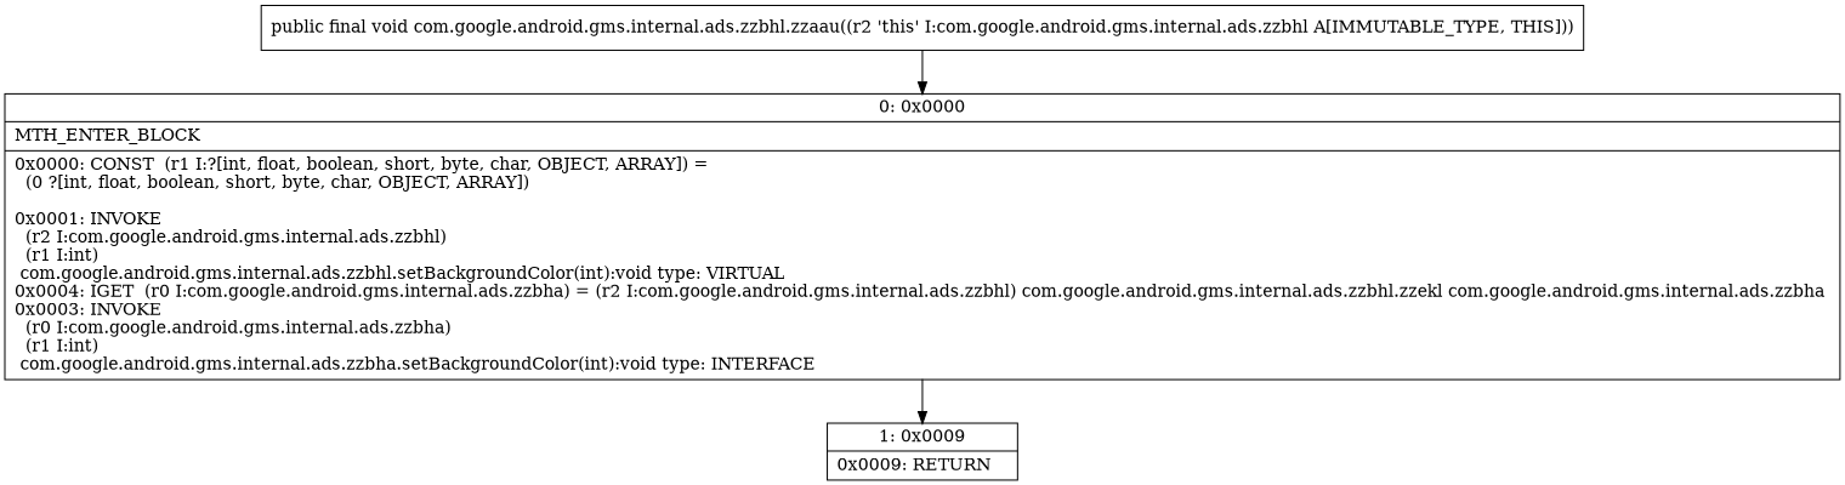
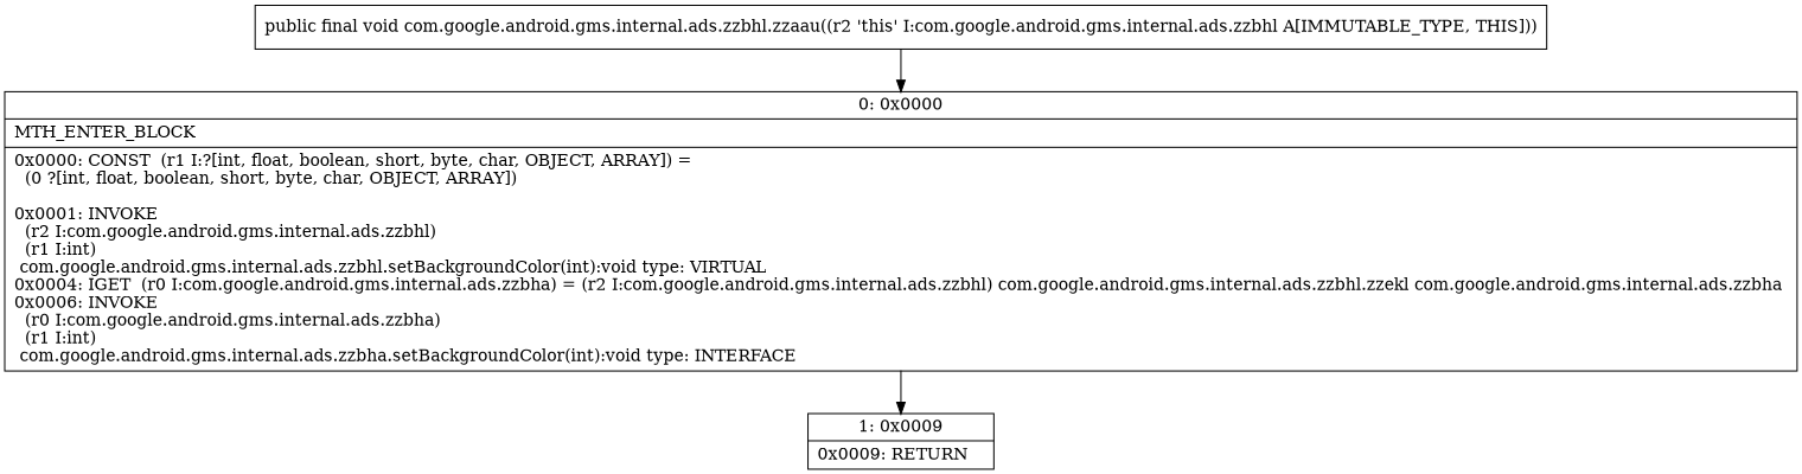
  digraph {
    node [shape=record]
-   n1 [label="{0\:\ 0x0000|MTH_ENTER_BLOCK\l|0x0000: CONST  (r1 I:?[int, float, boolean, short, byte, char, OBJECT, ARRAY]) = \l  (0 ?[int, float, boolean, short, byte, char, OBJECT, ARRAY])\l \l0x0001: INVOKE  \l  (r2 I:com.google.android.gms.internal.ads.zzbhl)\l  (r1 I:int)\l com.google.android.gms.internal.ads.zzbhl.setBackgroundColor(int):void type: VIRTUAL \l0x0004: IGET  (r0 I:com.google.android.gms.internal.ads.zzbha) = (r2 I:com.google.android.gms.internal.ads.zzbhl) com.google.android.gms.internal.ads.zzbhl.zzekl com.google.android.gms.internal.ads.zzbha \l0x0003: INVOKE  \l  (r0 I:com.google.android.gms.internal.ads.zzbha)\l  (r1 I:int)\l com.google.android.gms.internal.ads.zzbha.setBackgroundColor(int):void type: INTERFACE \l}"]
+   n1 [label="{0\:\ 0x0000|MTH_ENTER_BLOCK\l|0x0000: CONST  (r1 I:?[int, float, boolean, short, byte, char, OBJECT, ARRAY]) = \l  (0 ?[int, float, boolean, short, byte, char, OBJECT, ARRAY])\l \l0x0001: INVOKE  \l  (r2 I:com.google.android.gms.internal.ads.zzbhl)\l  (r1 I:int)\l com.google.android.gms.internal.ads.zzbhl.setBackgroundColor(int):void type: VIRTUAL \l0x0004: IGET  (r0 I:com.google.android.gms.internal.ads.zzbha) = (r2 I:com.google.android.gms.internal.ads.zzbhl) com.google.android.gms.internal.ads.zzbhl.zzekl com.google.android.gms.internal.ads.zzbha \l0x0006: INVOKE  \l  (r0 I:com.google.android.gms.internal.ads.zzbha)\l  (r1 I:int)\l com.google.android.gms.internal.ads.zzbha.setBackgroundColor(int):void type: INTERFACE \l}"]
    n2 [label="{1\:\ 0x0009|0x0009: RETURN   \l}"]
    n3 [label="{public final void com.google.android.gms.internal.ads.zzbhl.zzaau((r2 'this' I:com.google.android.gms.internal.ads.zzbhl A[IMMUTABLE_TYPE, THIS])) }"]
    n1 -> n2
    n3 -> n1
  }
